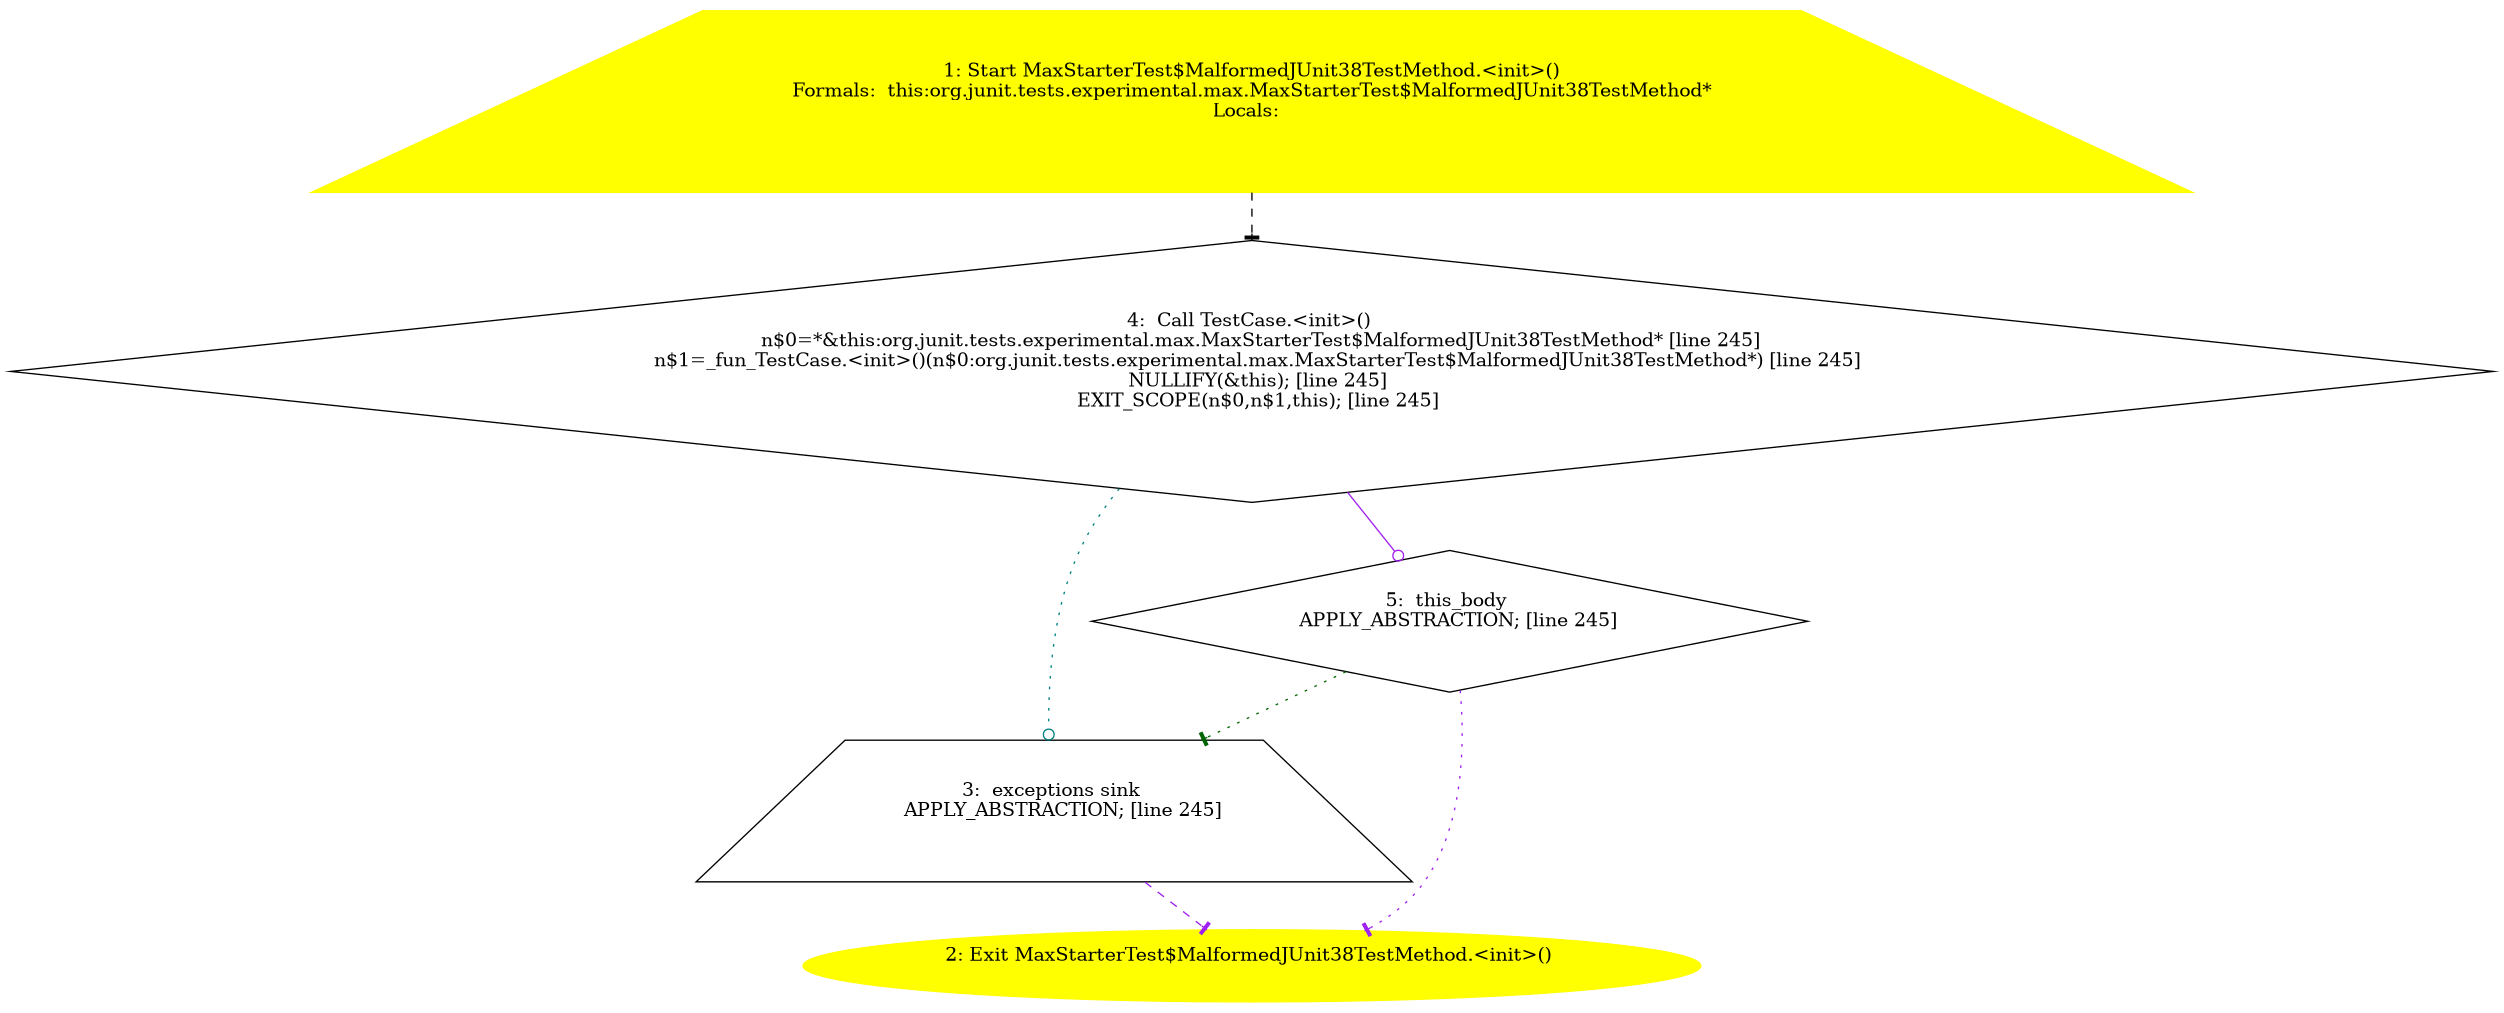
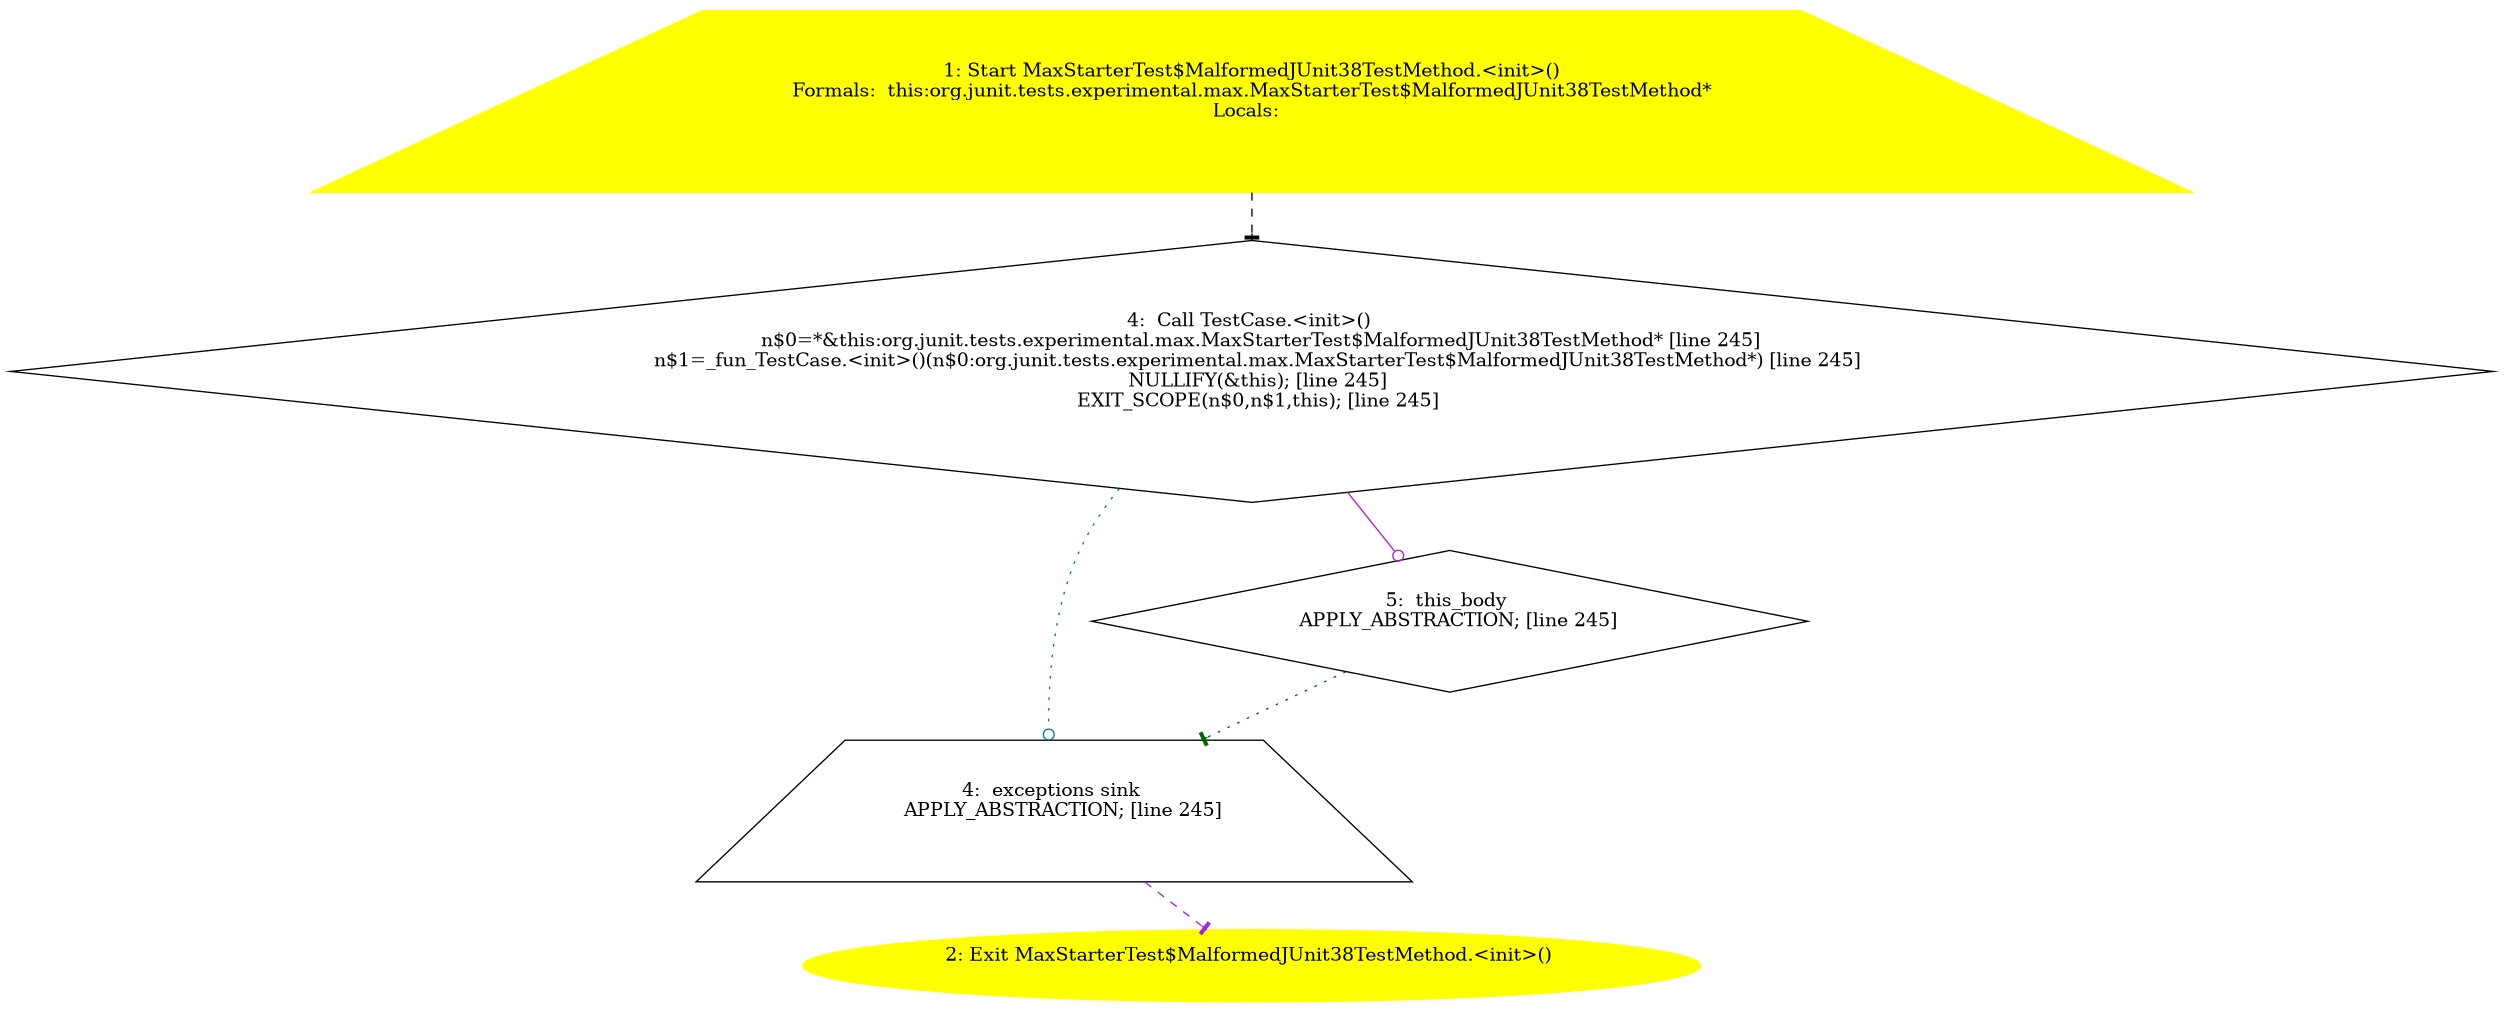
  digraph {
    node [shape=trapezium]
    edge [arrowhead=tee color=purple style=dotted]
    n1 [color=yellow label="1: Start MaxStarterTest$MalformedJUnit38TestMethod.<init>()\nFormals:  this:org.junit.tests.experimental.max.MaxStarterTest$MalformedJUnit38TestMethod*\nLocals:  \n  " style=filled]
    n2 [label="4:  Call TestCase.<init>() \n   n$0=*&this:org.junit.tests.experimental.max.MaxStarterTest$MalformedJUnit38TestMethod* [line 245]\n  n$1=_fun_TestCase.<init>()(n$0:org.junit.tests.experimental.max.MaxStarterTest$MalformedJUnit38TestMethod*) [line 245]\n  NULLIFY(&this); [line 245]\n  EXIT_SCOPE(n$0,n$1,this); [line 245]\n " shape=diamond]
-   n3 [label="3:  exceptions sink \n   APPLY_ABSTRACTION; [line 245]\n "]
+   n3 [label="4:  exceptions sink \n   APPLY_ABSTRACTION; [line 245]\n "]
    n4 [label="5:  this_body \n   APPLY_ABSTRACTION; [line 245]\n " shape=diamond]
    n5 [color=yellow label="2: Exit MaxStarterTest$MalformedJUnit38TestMethod.<init>() \n  " shape=ellipse style=filled]
    n1 -> n2 [color=black style=dashed]
    n2 -> n3 [arrowhead=odot color=teal]
    n2 -> n4 [arrowhead=odot style=solid]
    n3 -> n5 [style=dashed]
    n4 -> n3 [color=darkgreen]
-   n4 -> n5
  }
